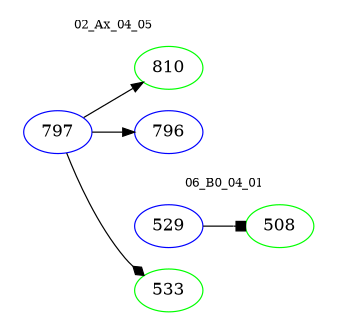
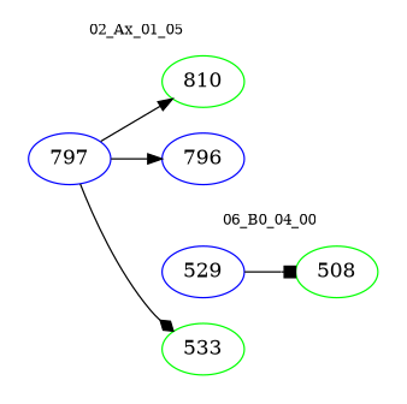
  digraph {
    rankdir=LR
    node [color=blue]
    edge [arrowhead=normal color=black]
    n1 [label=797]
    n2 [label=796]
    n3 [color=green label=810]
    n4 [label=529]
    n5 [color=green label=508]
    n6 [color=green label=533]
    subgraph cluster_1 {
      color=white
      fontsize=10
-     label="02_Ax_04_05"
+     label="02_Ax_01_05"
      n1
      n2
      n3
    }
    subgraph cluster_2 {
      color=white
      fontsize=10
-     label="06_B0_04_01"
+     label="06_B0_04_00"
      n4
      n5
      n6
    }
    n1 -> n2
    n1 -> n3
    n1 -> n6 [arrowhead=diamond]
    n4 -> n5 [arrowhead=box]
  }
